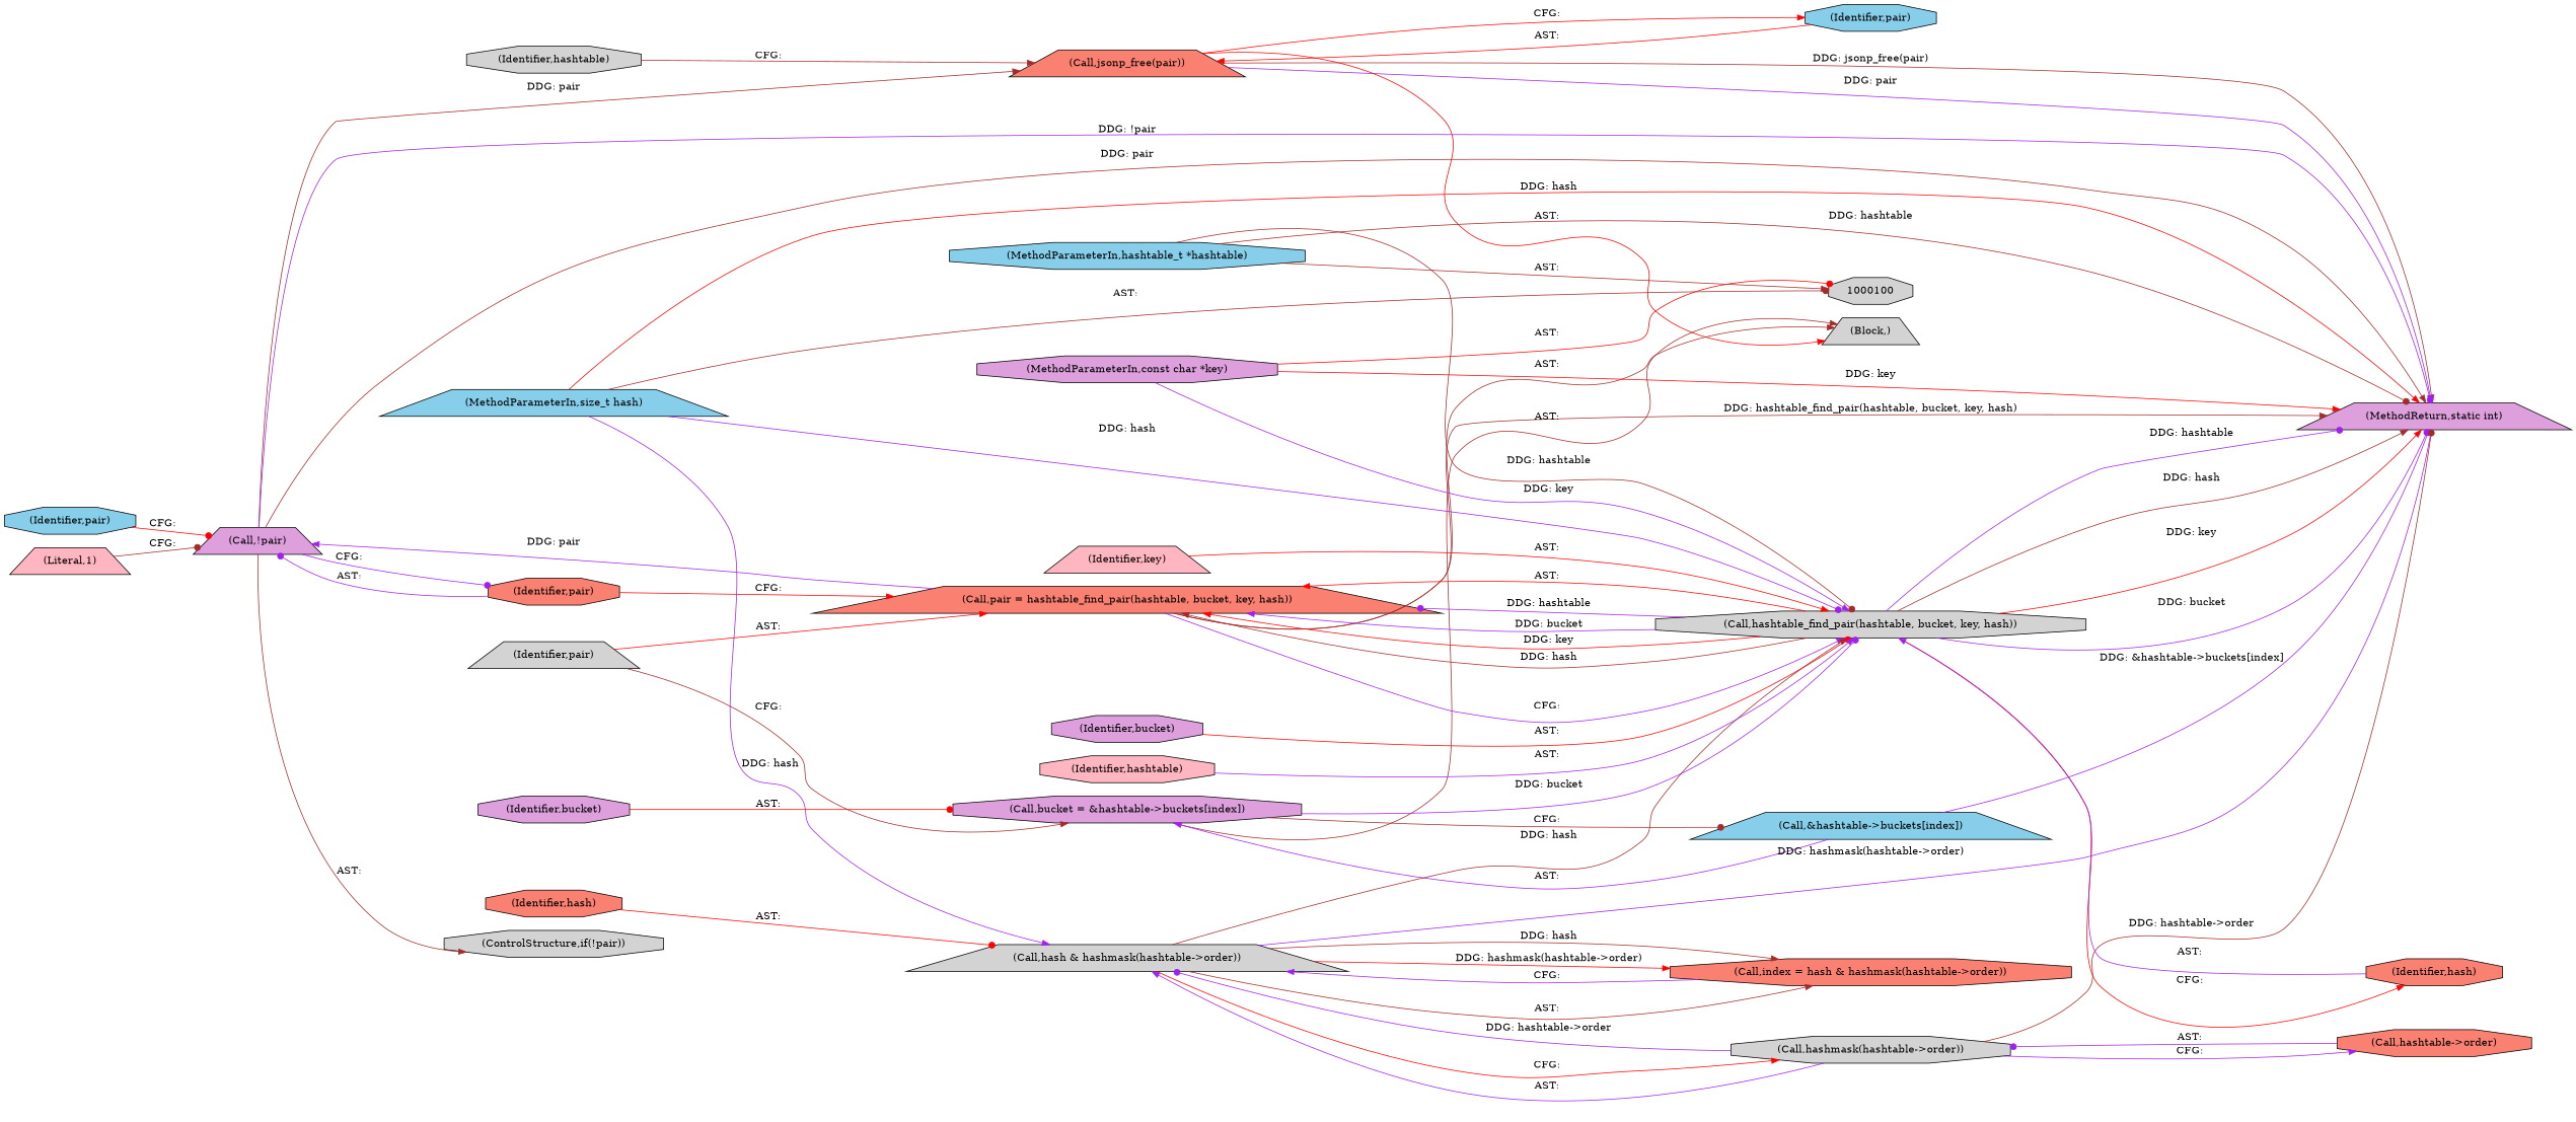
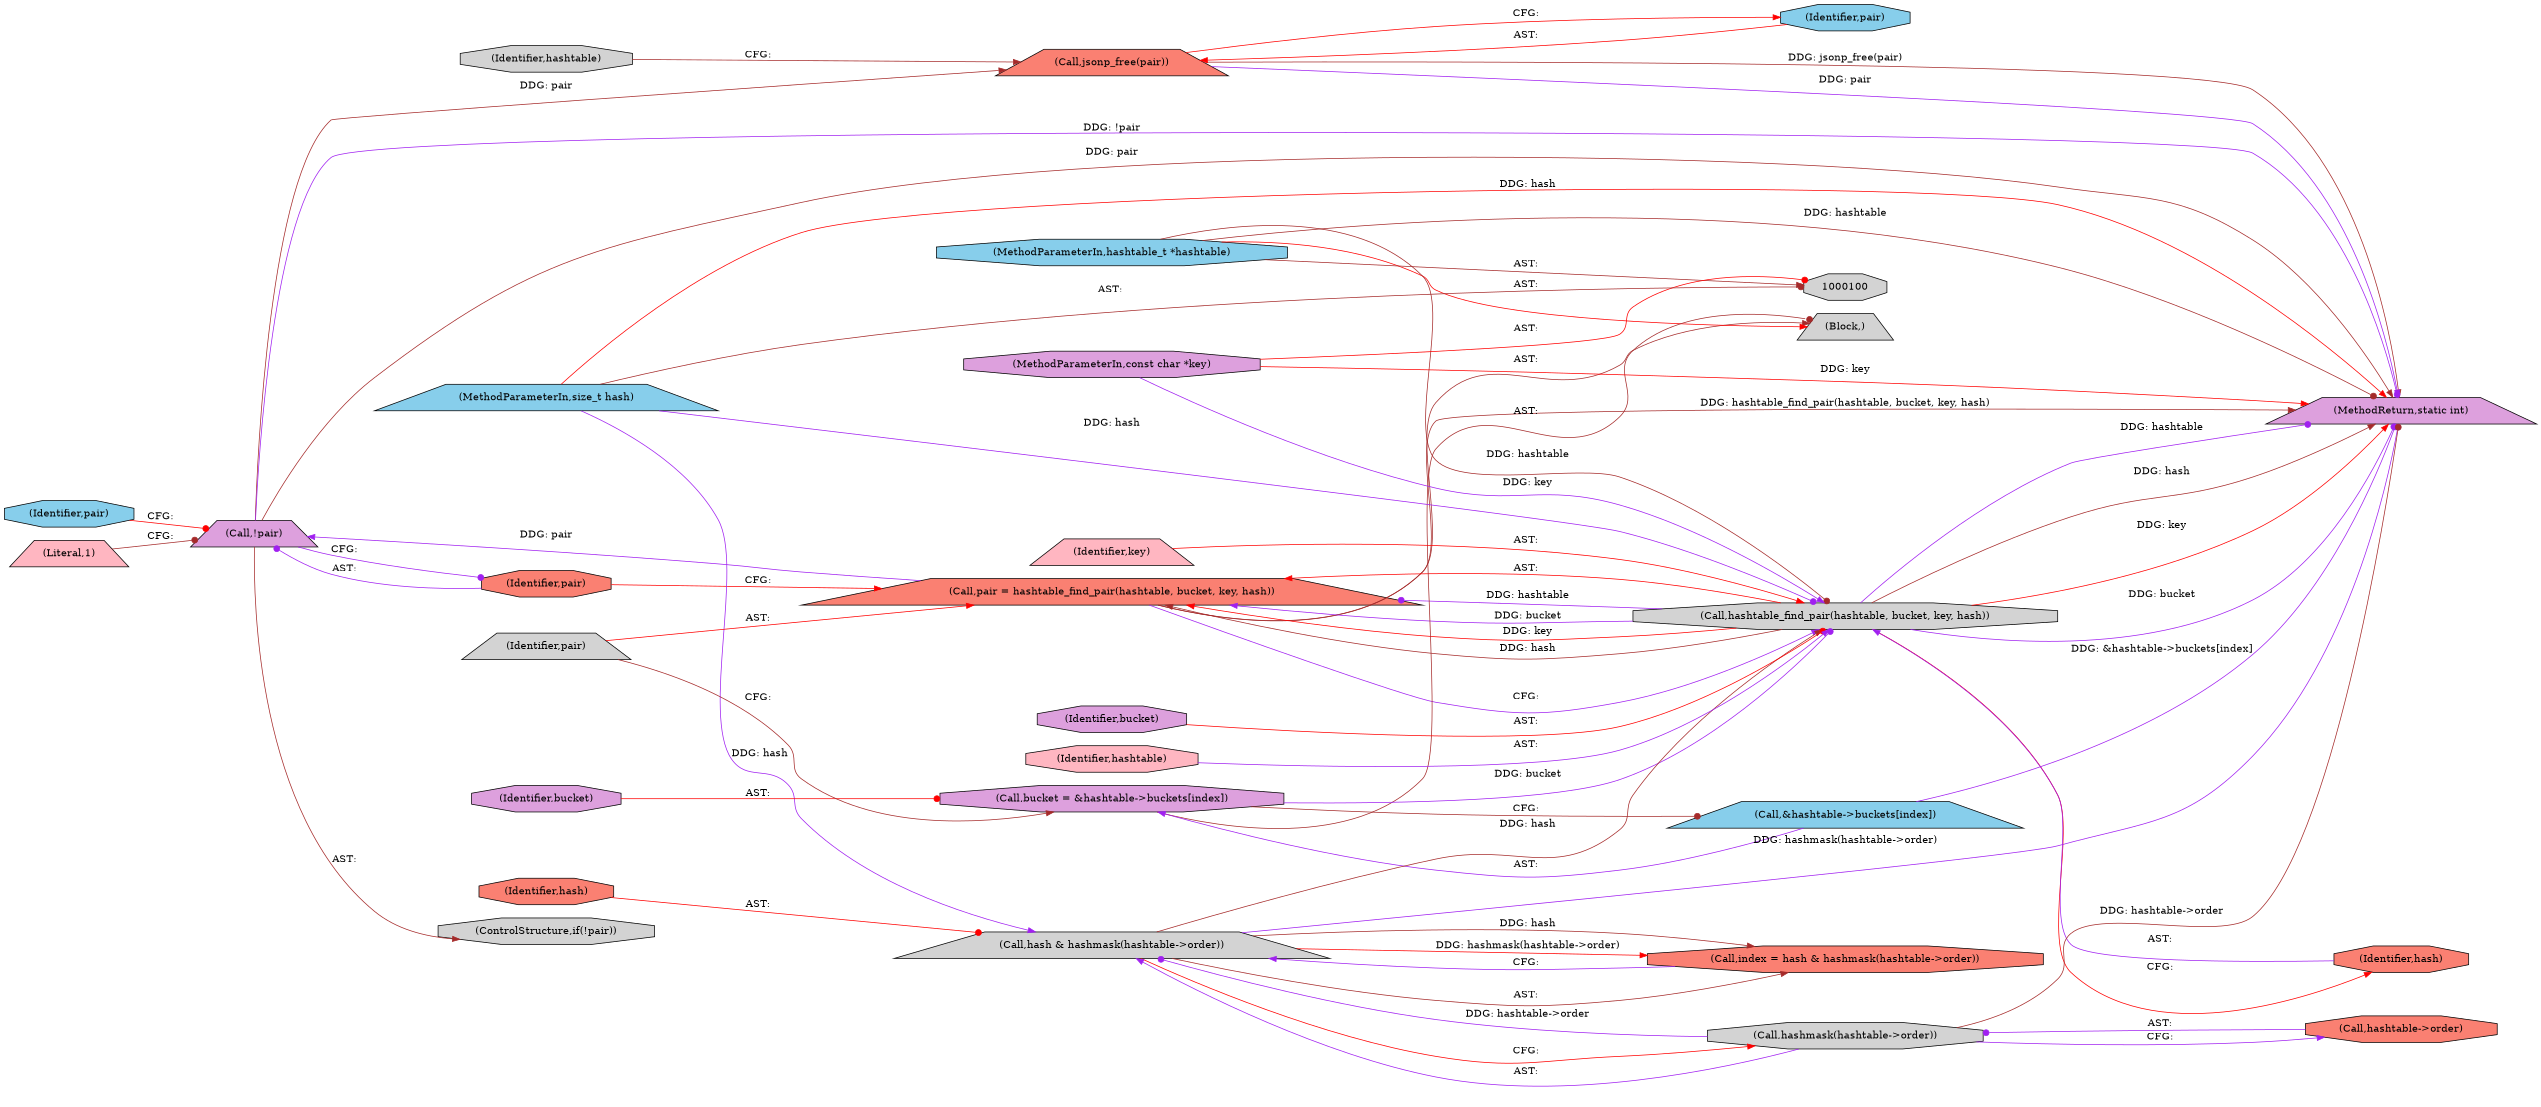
  digraph {
    rankdir=LR
    node [fillcolor=lightgrey shape=octagon style=filled]
    edge [arrowhead=normal color=purple]
    n1 [fillcolor=salmon label="(Call,jsonp_free(pair))" shape=trapezium]
    n2 [fillcolor=plum label="(MethodReturn,static int)" shape=trapezium]
    n3 [label="(Block,)" shape=trapezium]
    n4 [fillcolor=skyblue label="(Identifier,pair)"]
    n5 [fillcolor=plum label="(Call,!pair)" shape=trapezium]
    n6 [label="(ControlStructure,if(!pair))"]
    n7 [fillcolor=salmon label="(Identifier,pair)"]
    n8 [fillcolor=salmon label="(Call,pair = hashtable_find_pair(hashtable, bucket, key, hash))" shape=trapezium]
    n9 [label="(Call,hashtable_find_pair(hashtable, bucket, key, hash))"]
    n10 [fillcolor=salmon label="(Identifier,hash)"]
    n11 [fillcolor=skyblue label="(MethodParameterIn,hashtable_t *hashtable)"]
    1000100
    n13 [fillcolor=plum label="(Call,bucket = &hashtable->buckets[index])"]
    n14 [fillcolor=skyblue label="(Call,&hashtable->buckets[index])" shape=trapezium]
    n15 [fillcolor=plum label="(MethodParameterIn,const char *key)"]
    n16 [label="(Call,hash & hashmask(hashtable->order))" shape=trapezium]
    n17 [label="(Call,hashmask(hashtable->order))"]
    n18 [fillcolor=salmon label="(Call,index = hash & hashmask(hashtable->order))"]
    n19 [fillcolor=salmon label="(Call,hashtable->order)"]
    n20 [fillcolor=skyblue label="(MethodParameterIn,size_t hash)" shape=trapezium]
    n21 [fillcolor=skyblue label="(Identifier,pair)"]
    n22 [fillcolor=plum label="(Identifier,bucket)"]
    n23 [fillcolor=lightpink label="(Literal,1)" shape=trapezium]
    n24 [fillcolor=lightpink label="(Identifier,key)" shape=trapezium]
    n25 [fillcolor=salmon label="(Identifier,hash)"]
    n26 [fillcolor=plum label="(Identifier,bucket)"]
    n27 [label="(Identifier,pair)" shape=trapezium]
    n28 [fillcolor=lightpink label="(Identifier,hashtable)"]
    n29 [label="(Identifier,hashtable)"]
    n1 -> n2 [color=brown label="DDG: jsonp_free(pair)"]
    n1 -> n2 [label="DDG: pair"]
-   n1 -> n3 [color=red label="AST: "]
+   n11 -> n3 [color=red label="AST: "]
    n1 -> n4 [color=red label="CFG: "]
    n4 -> n1 [color=red label="AST: "]
    n5 -> n1 [color=brown label="DDG: pair"]
    n5 -> n2 [arrowhead=dot label="DDG: !pair"]
    n5 -> n2 [color=brown label="DDG: pair"]
    n5 -> n6 [color=brown label="AST: "]
    n5 -> n7 [arrowhead=dot label="CFG: "]
    n7 -> n5 [arrowhead=dot label="AST: "]
    n7 -> n8 [color=red label="CFG: "]
    n8 -> n2 [color=brown label="DDG: hashtable_find_pair(hashtable, bucket, key, hash)"]
    n8 -> n3 [color=brown label="AST: "]
    n8 -> n5 [label="DDG: pair"]
    n8 -> n9 [label="CFG: "]
    n9 -> n2 [arrowhead=dot label="DDG: hashtable"]
    n9 -> n2 [color=brown label="DDG: hash"]
    n9 -> n2 [color=red label="DDG: key"]
    n9 -> n2 [arrowhead=dot label="DDG: bucket"]
    n9 -> n8 [color=red label="AST: "]
    n9 -> n8 [arrowhead=dot label="DDG: hashtable"]
    n9 -> n8 [label="DDG: bucket"]
    n9 -> n8 [color=red label="DDG: key"]
    n9 -> n8 [color=brown label="DDG: hash"]
    n9 -> n10 [color=red label="CFG: "]
    n10 -> n9 [label="AST: "]
    n11 -> n2 [arrowhead=dot color=brown label="DDG: hashtable"]
    n11 -> n9 [arrowhead=dot color=brown label="DDG: hashtable"]
    n11 -> 1000100 [color=brown label="AST: "]
-   n13 -> n3 [color=brown label="AST: "]
+   n13 -> n3 [arrowhead=dot color=brown label="AST: "]
    n13 -> n9 [arrowhead=dot label="DDG: bucket"]
    n13 -> n14 [arrowhead=dot color=brown label="CFG: "]
    n14 -> n2 [arrowhead=dot label="DDG: &hashtable->buckets[index]"]
    n14 -> n13 [label="AST: "]
    n15 -> n2 [color=red label="DDG: key"]
    n15 -> n9 [label="DDG: key"]
    n15 -> 1000100 [arrowhead=dot color=red label="AST: "]
    n16 -> n2 [arrowhead=dot label="DDG: hashmask(hashtable->order)"]
    n16 -> n9 [color=brown label="DDG: hash"]
    n16 -> n17 [color=red label="CFG: "]
    n16 -> n18 [color=brown label="AST: "]
    n16 -> n18 [color=brown label="DDG: hash"]
    n16 -> n18 [color=red label="DDG: hashmask(hashtable->order)"]
    n17 -> n2 [arrowhead=dot color=brown label="DDG: hashtable->order"]
    n17 -> n16 [label="AST: "]
    n17 -> n16 [arrowhead=dot label="DDG: hashtable->order"]
    n17 -> n19 [label="CFG: "]
    n18 -> n16 [label="CFG: "]
    n19 -> n17 [arrowhead=dot label="AST: "]
    n20 -> n2 [color=red label="DDG: hash"]
    n20 -> n9 [arrowhead=dot label="DDG: hash"]
    n20 -> 1000100 [arrowhead=dot color=brown label="AST: "]
    n20 -> n16 [label="DDG: hash"]
    n21 -> n5 [arrowhead=dot color=red label="CFG: "]
    n22 -> n13 [arrowhead=dot color=red label="AST: "]
    n23 -> n5 [arrowhead=dot color=brown label="CFG: "]
    n24 -> n9 [color=red label="AST: "]
    n25 -> n16 [arrowhead=dot color=red label="AST: "]
    n26 -> n9 [arrowhead=dot color=red label="AST: "]
    n27 -> n8 [color=red label="AST: "]
    n27 -> n13 [color=brown label="CFG: "]
    n28 -> n9 [label="AST: "]
    n29 -> n1 [color=brown label="CFG: "]
  }
